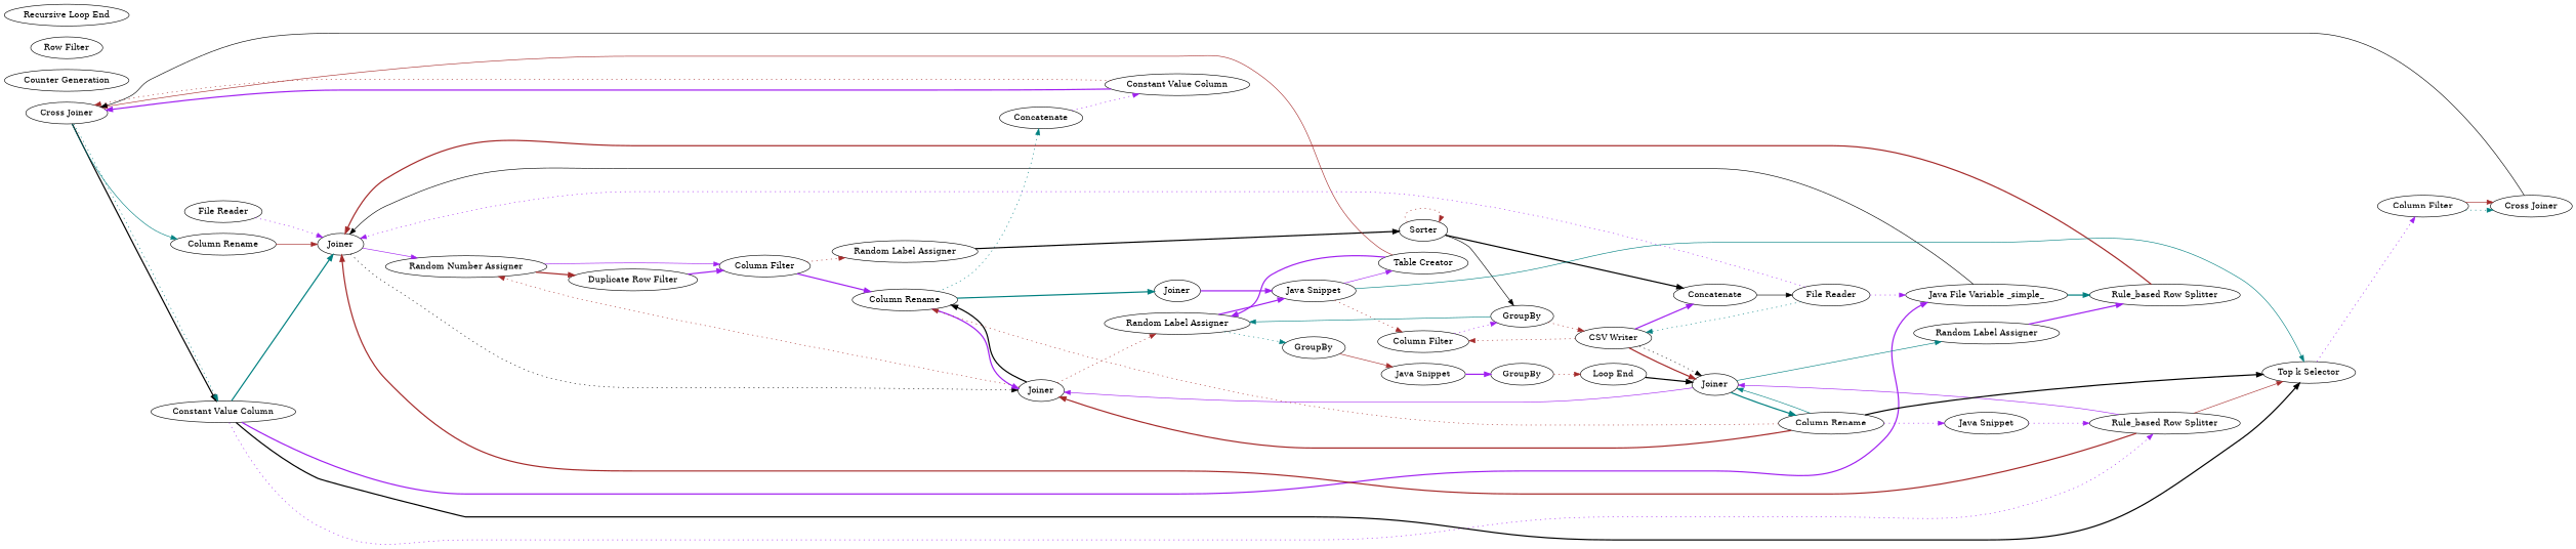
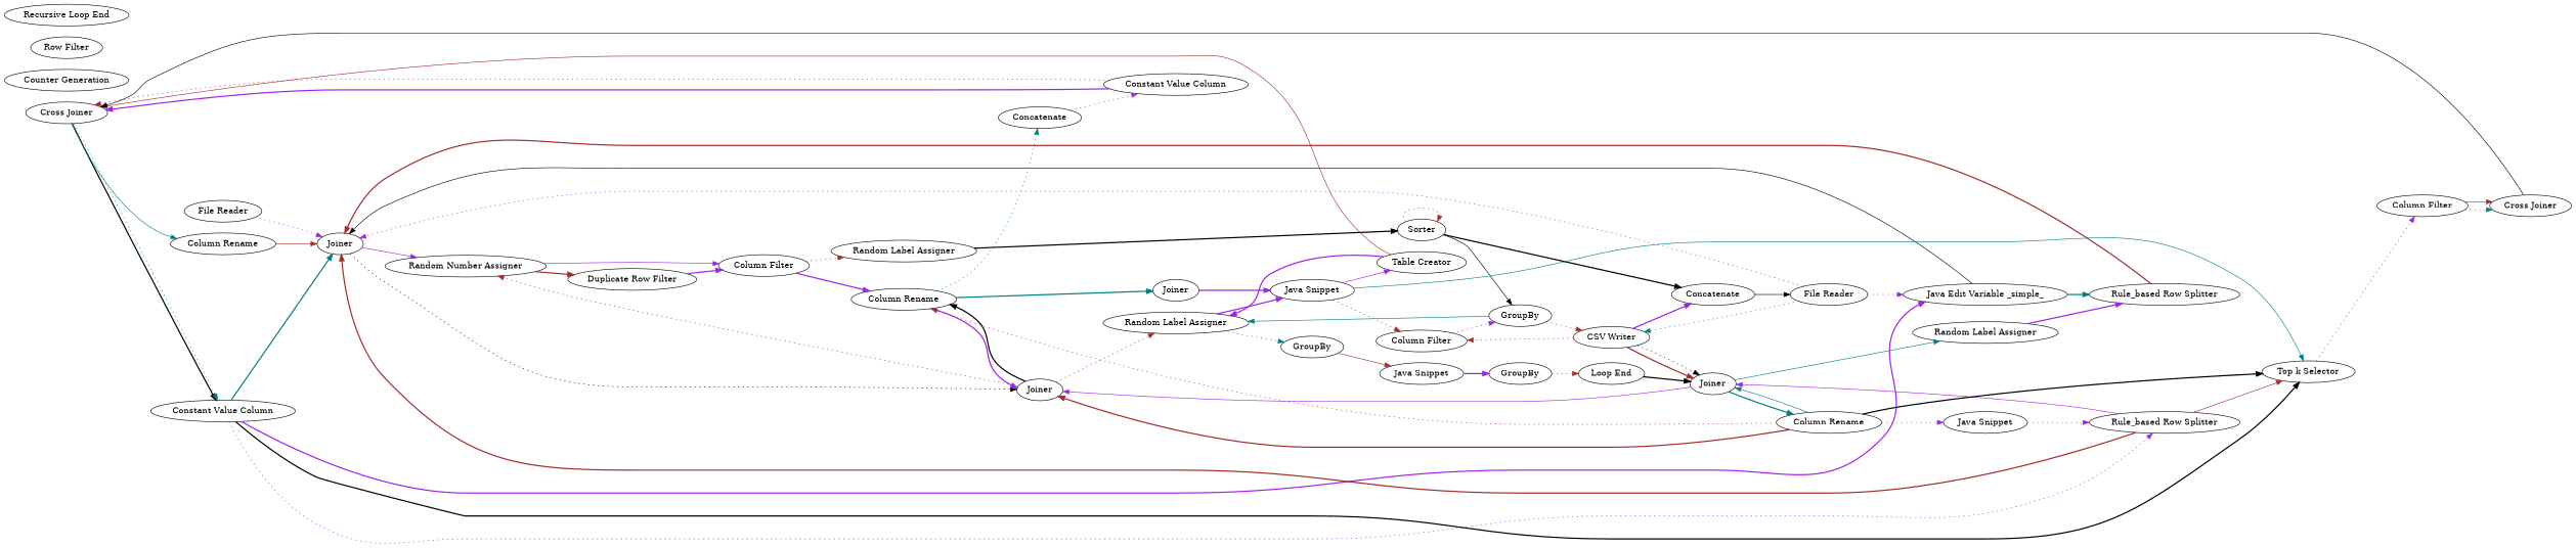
  digraph {
    rankdir=LR
    edge [color=purple style=bold]
    n1 [label="Cross Joiner"]
    n2 [label="Constant Value Column"]
    n3 [label="Column Rename"]
    n4 [label=Joiner]
    n5 [label="Rule_based Row Splitter"]
    n6 [label="Top k Selector"]
-   n7 [label="Java File Variable _simple_"]
+   n7 [label="Java Edit Variable _simple_"]
    n8 [label="Random Number Assigner"]
    n9 [label=Joiner]
    n10 [label=Joiner]
    n11 [label="Column Filter"]
    n12 [label="Rule_based Row Splitter"]
    n13 [label="Column Filter"]
    n14 [label="Duplicate Row Filter"]
    n15 [label="Column Rename"]
    n16 [label="Random Label Assigner"]
    n17 [label="Random Label Assigner"]
    n18 [label=Concatenate]
    n19 [label=Joiner]
    n20 [label=Sorter]
    n21 [label="Constant Value Column"]
    n22 [label=GroupBy]
    n23 [label="Loop End"]
    n24 [label="Column Rename"]
    n25 [label="Random Label Assigner"]
    n26 [label="Java Snippet"]
    n27 [label="Column Filter"]
    n28 [label="Table Creator"]
    n29 [label=GroupBy]
    n30 [label="Java Snippet"]
    n31 [label=GroupBy]
    n32 [label="CSV Writer"]
    n33 [label="Counter Generation"]
    n34 [label="Row Filter"]
    n35 [label=Concatenate]
    n36 [label="Java Snippet"]
    n37 [label="Cross Joiner"]
    n38 [label="File Reader"]
    n39 [label="File Reader"]
    n40 [label="Recursive Loop End"]
    n1 -> n2 [color=black]
    n1 -> n2 [color=teal style=dotted]
    n1 -> n3 [color=teal style=solid]
    n2 -> n4 [color=teal]
    n2 -> n5 [style=dotted]
    n2 -> n6 [color=black]
    n2 -> n7
    n3 -> n4 [color=brown style=solid]
    n4 -> n8 [style=solid]
    n4 -> n9 [color=black style=dotted]
    n5 -> n4 [color=brown]
    n5 -> n6 [color=brown style=solid]
    n5 -> n10 [style=solid]
    n6 -> n11 [style=dotted]
    n7 -> n4 [color=black style=solid]
    n7 -> n12 [color=teal]
    n8 -> n13 [style=solid]
    n8 -> n14 [color=brown]
    n9 -> n8 [color=brown style=dotted]
    n9 -> n15 [color=black]
    n9 -> n16 [color=brown style=dotted]
    n10 -> n9 [style=solid]
    n10 -> n24 [color=teal]
    n10 -> n25 [color=teal style=solid]
    n11 -> n37 [color=teal style=dotted]
    n11 -> n37 [color=brown style=solid]
    n12 -> n4 [color=brown]
    n13 -> n15
    n13 -> n17 [color=brown style=dotted]
    n14 -> n13
    n15 -> n9
    n15 -> n18 [color=teal style=dotted]
    n15 -> n19 [color=teal]
    n16 -> n26
    n16 -> n29 [color=teal style=dotted]
    n17 -> n20 [color=black]
    n18 -> n21 [style=dotted]
    n19 -> n26
    n20 -> n20 [color=brown style=dotted]
    n20 -> n31 [color=black style=solid]
    n20 -> n35 [color=black]
    n21 -> n1
    n21 -> n1 [color=brown style=dotted]
    n22 -> n23 [color=brown style=dotted]
    n23 -> n10 [color=black]
    n24 -> n6 [color=black]
    n24 -> n9 [color=brown]
    n24 -> n10 [color=teal style=solid]
    n24 -> n15 [color=brown style=dotted]
    n24 -> n36 [style=dotted]
    n25 -> n12
    n26 -> n6 [color=teal style=solid]
    n26 -> n27 [color=brown style=dotted]
    n26 -> n28 [style=solid]
    n27 -> n31 [style=dotted]
    n28 -> n1 [color=brown style=solid]
    n28 -> n16
    n29 -> n30 [color=brown style=solid]
    n30 -> n22
    n31 -> n16 [color=teal style=solid]
    n31 -> n32 [color=brown style=dotted]
    n32 -> n10 [color=brown]
    n32 -> n10 [color=black style=dotted]
    n32 -> n27 [color=brown style=dotted]
    n32 -> n35
    n35 -> n38 [color=black style=solid]
    n36 -> n5 [style=dotted]
    n37 -> n1 [color=black style=solid]
    n38 -> n4 [style=dotted]
    n38 -> n7 [style=dotted]
    n38 -> n32 [color=teal style=dotted]
    n39 -> n4 [style=dotted]
  }
